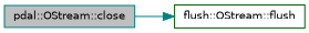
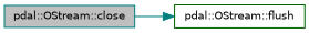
  digraph {
    rankdir=LR
    node [fontname=Helvetica fontsize=10 shape=record style=filled]
    n1 [color=teal fillcolor=grey75 fontcolor=black height=0.2 label="pdal::OStream::close" width=0.4]
-   n2 [color=darkgreen fillcolor=white height=0.2 label="flush::OStream::flush" width=0.4]
+   n2 [color=darkgreen fillcolor=white height=0.2 label="pdal::OStream::flush" width=0.4]
    n1 -> n2 [color=teal fontname=Helvetica fontsize=10 labelfontname=Helvetica labelfontsize=10 style=solid]
  }
